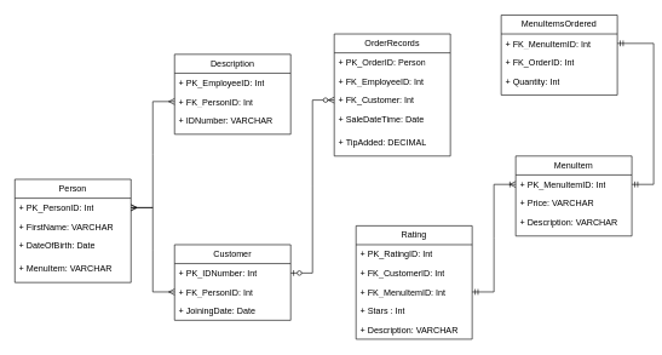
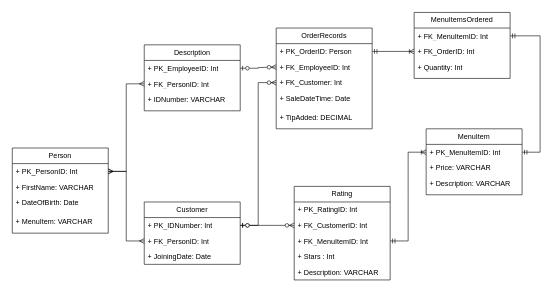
  <mxCell id="0" />
  <mxCell id="1" parent="0" />
  <mxCell id="2" value="Description" style="swimlane;fontStyle=0;childLayout=stackLayout;horizontal=1;startSize=26;fillColor=none;horizontalStack=0;resizeParent=1;resizeParentMax=0;resizeLast=0;collapsible=1;marginBottom=0;whiteSpace=wrap;html=1;" parent="1" vertex="1"><mxGeometry x="240" y="74" width="160" height="110" as="geometry" /></mxCell>
  <mxCell id="3" value="+ PK_EmployeeID: Int" style="text;strokeColor=none;fillColor=none;align=left;verticalAlign=top;spacingLeft=4;spacingRight=4;overflow=hidden;rotatable=0;points=[[0,0.5],[1,0.5]];portConstraint=eastwest;whiteSpace=wrap;html=1;" parent="2" vertex="1"><mxGeometry y="26" width="160" height="26" as="geometry" /></mxCell>
  <mxCell id="4" value="+ FK_PersonID: Int" style="text;strokeColor=none;fillColor=none;align=left;verticalAlign=top;spacingLeft=4;spacingRight=4;overflow=hidden;rotatable=0;points=[[0,0.5],[1,0.5]];portConstraint=eastwest;whiteSpace=wrap;html=1;" parent="2" vertex="1"><mxGeometry y="52" width="160" height="26" as="geometry" /></mxCell>
  <mxCell id="5" value="+ IDNumber: VARCHAR" style="text;strokeColor=none;fillColor=none;align=left;verticalAlign=top;spacingLeft=4;spacingRight=4;overflow=hidden;rotatable=0;points=[[0,0.5],[1,0.5]];portConstraint=eastwest;whiteSpace=wrap;html=1;" parent="2" vertex="1"><mxGeometry y="78" width="160" height="32" as="geometry" /></mxCell>
  <mxCell id="6" value="OrderRecords" style="swimlane;fontStyle=0;childLayout=stackLayout;horizontal=1;startSize=26;fillColor=none;horizontalStack=0;resizeParent=1;resizeParentMax=0;resizeLast=0;collapsible=1;marginBottom=0;whiteSpace=wrap;html=1;" parent="1" vertex="1"><mxGeometry x="460" y="46" width="160" height="168" as="geometry" /></mxCell>
  <mxCell id="7" value="+ PK_OrderID: Person" style="text;strokeColor=none;fillColor=none;align=left;verticalAlign=top;spacingLeft=4;spacingRight=4;overflow=hidden;rotatable=0;points=[[0,0.5],[1,0.5]];portConstraint=eastwest;whiteSpace=wrap;html=1;" parent="6" vertex="1"><mxGeometry y="26" width="160" height="26" as="geometry" /></mxCell>
  <mxCell id="8" value="+ FK_EmployeeID: Int" style="text;strokeColor=none;fillColor=none;align=left;verticalAlign=top;spacingLeft=4;spacingRight=4;overflow=hidden;rotatable=0;points=[[0,0.5],[1,0.5]];portConstraint=eastwest;whiteSpace=wrap;html=1;" parent="6" vertex="1"><mxGeometry y="52" width="160" height="26" as="geometry" /></mxCell>
  <mxCell id="9" value="+ FK_Customer: Int" style="text;strokeColor=none;fillColor=none;align=left;verticalAlign=top;spacingLeft=4;spacingRight=4;overflow=hidden;rotatable=0;points=[[0,0.5],[1,0.5]];portConstraint=eastwest;whiteSpace=wrap;html=1;" parent="6" vertex="1"><mxGeometry y="78" width="160" height="26" as="geometry" /></mxCell>
  <mxCell id="10" value="+&amp;nbsp;SaleDateTime: Date" style="text;strokeColor=none;fillColor=none;align=left;verticalAlign=top;spacingLeft=4;spacingRight=4;overflow=hidden;rotatable=0;points=[[0,0.5],[1,0.5]];portConstraint=eastwest;whiteSpace=wrap;html=1;" parent="6" vertex="1"><mxGeometry y="104" width="160" height="32" as="geometry" /></mxCell>
  <mxCell id="11" value="+&amp;nbsp;TipAdded: DECIMAL" style="text;strokeColor=none;fillColor=none;align=left;verticalAlign=top;spacingLeft=4;spacingRight=4;overflow=hidden;rotatable=0;points=[[0,0.5],[1,0.5]];portConstraint=eastwest;whiteSpace=wrap;html=1;" parent="6" vertex="1"><mxGeometry y="136" width="160" height="32" as="geometry" /></mxCell>
  <mxCell id="12" value="MenuItem" style="swimlane;fontStyle=0;childLayout=stackLayout;horizontal=1;startSize=26;fillColor=none;horizontalStack=0;resizeParent=1;resizeParentMax=0;resizeLast=0;collapsible=1;marginBottom=0;whiteSpace=wrap;html=1;" parent="1" vertex="1"><mxGeometry x="710" y="214" width="160" height="110" as="geometry" /></mxCell>
  <mxCell id="13" value="+ PK_MenuItemID: Int" style="text;strokeColor=none;fillColor=none;align=left;verticalAlign=top;spacingLeft=4;spacingRight=4;overflow=hidden;rotatable=0;points=[[0,0.5],[1,0.5]];portConstraint=eastwest;whiteSpace=wrap;html=1;" parent="12" vertex="1"><mxGeometry y="26" width="160" height="26" as="geometry" /></mxCell>
  <mxCell id="14" value="+ Price: VARCHAR" style="text;strokeColor=none;fillColor=none;align=left;verticalAlign=top;spacingLeft=4;spacingRight=4;overflow=hidden;rotatable=0;points=[[0,0.5],[1,0.5]];portConstraint=eastwest;whiteSpace=wrap;html=1;" parent="12" vertex="1"><mxGeometry y="52" width="160" height="26" as="geometry" /></mxCell>
  <mxCell id="15" value="+&amp;nbsp;Description: VARCHAR" style="text;strokeColor=none;fillColor=none;align=left;verticalAlign=top;spacingLeft=4;spacingRight=4;overflow=hidden;rotatable=0;points=[[0,0.5],[1,0.5]];portConstraint=eastwest;whiteSpace=wrap;html=1;" parent="12" vertex="1"><mxGeometry y="78" width="160" height="32" as="geometry" /></mxCell>
  <mxCell id="16" value="MenuItemsOrdered" style="swimlane;fontStyle=0;childLayout=stackLayout;horizontal=1;startSize=26;fillColor=none;horizontalStack=0;resizeParent=1;resizeParentMax=0;resizeLast=0;collapsible=1;marginBottom=0;whiteSpace=wrap;html=1;" parent="1" vertex="1"><mxGeometry x="690" y="20" width="160" height="110" as="geometry" /></mxCell>
  <mxCell id="17" value="+ FK_MenuItemID: Int&amp;nbsp;" style="text;strokeColor=none;fillColor=none;align=left;verticalAlign=top;spacingLeft=4;spacingRight=4;overflow=hidden;rotatable=0;points=[[0,0.5],[1,0.5]];portConstraint=eastwest;whiteSpace=wrap;html=1;" parent="16" vertex="1"><mxGeometry y="26" width="160" height="26" as="geometry" /></mxCell>
  <mxCell id="18" value="+ FK_OrderID: Int" style="text;strokeColor=none;fillColor=none;align=left;verticalAlign=top;spacingLeft=4;spacingRight=4;overflow=hidden;rotatable=0;points=[[0,0.5],[1,0.5]];portConstraint=eastwest;whiteSpace=wrap;html=1;" parent="16" vertex="1"><mxGeometry y="52" width="160" height="26" as="geometry" /></mxCell>
  <mxCell id="19" value="+ Quantity: Int" style="text;strokeColor=none;fillColor=none;align=left;verticalAlign=top;spacingLeft=4;spacingRight=4;overflow=hidden;rotatable=0;points=[[0,0.5],[1,0.5]];portConstraint=eastwest;whiteSpace=wrap;html=1;" parent="16" vertex="1"><mxGeometry y="78" width="160" height="32" as="geometry" /></mxCell>
  <mxCell id="20" value="Customer" style="swimlane;fontStyle=0;childLayout=stackLayout;horizontal=1;startSize=26;fillColor=none;horizontalStack=0;resizeParent=1;resizeParentMax=0;resizeLast=0;collapsible=1;marginBottom=0;whiteSpace=wrap;html=1;" parent="1" vertex="1"><mxGeometry x="240" y="336" width="160" height="104" as="geometry" /></mxCell>
  <mxCell id="21" value="+ PK_IDNumber: Int" style="text;strokeColor=none;fillColor=none;align=left;verticalAlign=top;spacingLeft=4;spacingRight=4;overflow=hidden;rotatable=0;points=[[0,0.5],[1,0.5]];portConstraint=eastwest;whiteSpace=wrap;html=1;" parent="20" vertex="1"><mxGeometry y="26" width="160" height="26" as="geometry" /></mxCell>
  <mxCell id="22" value="+ FK_PersonID: Int" style="text;strokeColor=none;fillColor=none;align=left;verticalAlign=top;spacingLeft=4;spacingRight=4;overflow=hidden;rotatable=0;points=[[0,0.5],[1,0.5]];portConstraint=eastwest;whiteSpace=wrap;html=1;" parent="20" vertex="1"><mxGeometry y="52" width="160" height="26" as="geometry" /></mxCell>
  <mxCell id="23" value="+ JoiningDate: Date" style="text;strokeColor=none;fillColor=none;align=left;verticalAlign=top;spacingLeft=4;spacingRight=4;overflow=hidden;rotatable=0;points=[[0,0.5],[1,0.5]];portConstraint=eastwest;whiteSpace=wrap;html=1;" parent="20" vertex="1"><mxGeometry y="78" width="160" height="26" as="geometry" /></mxCell>
  <mxCell id="24" value="Person" style="swimlane;fontStyle=0;childLayout=stackLayout;horizontal=1;startSize=26;fillColor=none;horizontalStack=0;resizeParent=1;resizeParentMax=0;resizeLast=0;collapsible=1;marginBottom=0;whiteSpace=wrap;html=1;" parent="1" vertex="1"><mxGeometry x="20" y="246" width="160" height="142" as="geometry" /></mxCell>
  <mxCell id="25" value="+ PK_PersonID: Int" style="text;strokeColor=none;fillColor=none;align=left;verticalAlign=top;spacingLeft=4;spacingRight=4;overflow=hidden;rotatable=0;points=[[0,0.5],[1,0.5]];portConstraint=eastwest;whiteSpace=wrap;html=1;" parent="24" vertex="1"><mxGeometry y="26" width="160" height="26" as="geometry" /></mxCell>
  <mxCell id="26" value="+ FirstName: VARCHAR" style="text;strokeColor=none;fillColor=none;align=left;verticalAlign=top;spacingLeft=4;spacingRight=4;overflow=hidden;rotatable=0;points=[[0,0.5],[1,0.5]];portConstraint=eastwest;whiteSpace=wrap;html=1;" parent="24" vertex="1"><mxGeometry y="52" width="160" height="26" as="geometry" /></mxCell>
  <mxCell id="27" value="+ DateOfBirth: Date" style="text;strokeColor=none;fillColor=none;align=left;verticalAlign=top;spacingLeft=4;spacingRight=4;overflow=hidden;rotatable=0;points=[[0,0.5],[1,0.5]];portConstraint=eastwest;whiteSpace=wrap;html=1;" parent="24" vertex="1"><mxGeometry y="78" width="160" height="32" as="geometry" /></mxCell>
  <mxCell id="28" value="+ MenuItem: VARCHAR&lt;br&gt;" style="text;strokeColor=none;fillColor=none;align=left;verticalAlign=top;spacingLeft=4;spacingRight=4;overflow=hidden;rotatable=0;points=[[0,0.5],[1,0.5]];portConstraint=eastwest;whiteSpace=wrap;html=1;" parent="24" vertex="1"><mxGeometry y="110" width="160" height="32" as="geometry" /></mxCell>
  <mxCell id="29" value="Rating" style="swimlane;fontStyle=0;childLayout=stackLayout;horizontal=1;startSize=26;fillColor=none;horizontalStack=0;resizeParent=1;resizeParentMax=0;resizeLast=0;collapsible=1;marginBottom=0;whiteSpace=wrap;html=1;" parent="1" vertex="1"><mxGeometry x="490" y="310" width="160" height="156" as="geometry" /></mxCell>
  <mxCell id="30" value="+ PK_RatingID: Int" style="text;strokeColor=none;fillColor=none;align=left;verticalAlign=top;spacingLeft=4;spacingRight=4;overflow=hidden;rotatable=0;points=[[0,0.5],[1,0.5]];portConstraint=eastwest;whiteSpace=wrap;html=1;" parent="29" vertex="1"><mxGeometry y="26" width="160" height="26" as="geometry" /></mxCell>
  <mxCell id="31" value="+ FK_CustomerID: Int" style="text;strokeColor=none;fillColor=none;align=left;verticalAlign=top;spacingLeft=4;spacingRight=4;overflow=hidden;rotatable=0;points=[[0,0.5],[1,0.5]];portConstraint=eastwest;whiteSpace=wrap;html=1;" parent="29" vertex="1"><mxGeometry y="52" width="160" height="26" as="geometry" /></mxCell>
  <mxCell id="32" value="+ FK_MenuItemID: Int" style="text;strokeColor=none;fillColor=none;align=left;verticalAlign=top;spacingLeft=4;spacingRight=4;overflow=hidden;rotatable=0;points=[[0,0.5],[1,0.5]];portConstraint=eastwest;whiteSpace=wrap;html=1;" parent="29" vertex="1"><mxGeometry y="78" width="160" height="26" as="geometry" /></mxCell>
  <mxCell id="33" value="+ Stars : Int" style="text;strokeColor=none;fillColor=none;align=left;verticalAlign=top;spacingLeft=4;spacingRight=4;overflow=hidden;rotatable=0;points=[[0,0.5],[1,0.5]];portConstraint=eastwest;whiteSpace=wrap;html=1;" parent="29" vertex="1"><mxGeometry y="104" width="160" height="26" as="geometry" /></mxCell>
  <mxCell id="34" value="+ Description: VARCHAR" style="text;strokeColor=none;fillColor=none;align=left;verticalAlign=top;spacingLeft=4;spacingRight=4;overflow=hidden;rotatable=0;points=[[0,0.5],[1,0.5]];portConstraint=eastwest;whiteSpace=wrap;html=1;" parent="29" vertex="1"><mxGeometry y="130" width="160" height="26" as="geometry" /></mxCell>
  <mxCell id="35" value="" style="edgeStyle=entityRelationEdgeStyle;fontSize=12;html=1;endArrow=ERmany;startArrow=ERmany;rounded=0;exitX=1;exitY=0.5;exitDx=0;exitDy=0;entryX=0;entryY=0.5;entryDx=0;entryDy=0;" edge="1" parent="1" source="25" target="4"><mxGeometry width="100" height="100" relative="1" as="geometry"><mxPoint x="290" y="316" as="sourcePoint" /><mxPoint x="390" y="216" as="targetPoint" /></mxGeometry></mxCell>
  <mxCell id="36" value="" style="edgeStyle=entityRelationEdgeStyle;fontSize=12;html=1;endArrow=ERmany;startArrow=ERmany;rounded=0;exitX=1;exitY=0.5;exitDx=0;exitDy=0;entryX=0;entryY=0.5;entryDx=0;entryDy=0;" edge="1" parent="1" source="25" target="22"><mxGeometry width="100" height="100" relative="1" as="geometry"><mxPoint x="290" y="316" as="sourcePoint" /><mxPoint x="390" y="216" as="targetPoint" /></mxGeometry></mxCell>
+ <mxCell id="37" value="" style="edgeStyle=entityRelationEdgeStyle;fontSize=12;html=1;endArrow=ERzeroToMany;startArrow=ERzeroToOne;rounded=0;entryX=0;entryY=0.5;entryDx=0;entryDy=0;" edge="1" parent="1" source="3" target="8"><mxGeometry width="100" height="100" relative="1" as="geometry"><mxPoint x="420" y="326" as="sourcePoint" /><mxPoint x="520" y="226" as="targetPoint" /></mxGeometry></mxCell>
  <mxCell id="38" value="" style="edgeStyle=entityRelationEdgeStyle;fontSize=12;html=1;endArrow=ERzeroToMany;startArrow=ERzeroToOne;rounded=0;exitX=1;exitY=0.5;exitDx=0;exitDy=0;entryX=0;entryY=0.5;entryDx=0;entryDy=0;" edge="1" parent="1" source="21" target="9"><mxGeometry width="100" height="100" relative="1" as="geometry"><mxPoint x="420" y="366" as="sourcePoint" /><mxPoint x="520" y="266" as="targetPoint" /></mxGeometry></mxCell>
+ <mxCell id="39" value="" style="edgeStyle=entityRelationEdgeStyle;fontSize=12;html=1;endArrow=ERzeroToMany;startArrow=ERzeroToOne;rounded=0;exitX=1;exitY=0.5;exitDx=0;exitDy=0;entryX=0;entryY=0.5;entryDx=0;entryDy=0;" edge="1" parent="1" source="21" target="31"><mxGeometry width="100" height="100" relative="1" as="geometry"><mxPoint x="450" y="402" as="sourcePoint" /><mxPoint x="550" y="302" as="targetPoint" /></mxGeometry></mxCell>
+ <mxCell id="40" value="" style="edgeStyle=entityRelationEdgeStyle;fontSize=12;html=1;endArrow=ERoneToMany;startArrow=ERmandOne;rounded=0;entryX=0;entryY=0.5;entryDx=0;entryDy=0;" edge="1" parent="1" source="7" target="18"><mxGeometry width="100" height="100" relative="1" as="geometry"><mxPoint x="630" y="86" as="sourcePoint" /><mxPoint x="730" y="-14" as="targetPoint" /></mxGeometry></mxCell>
  <mxCell id="41" value="" style="edgeStyle=entityRelationEdgeStyle;fontSize=12;html=1;endArrow=ERmandOne;startArrow=ERmandOne;rounded=0;exitX=1;exitY=0.5;exitDx=0;exitDy=0;" edge="1" parent="1" source="17" target="13"><mxGeometry width="100" height="100" relative="1" as="geometry"><mxPoint x="870" y="196" as="sourcePoint" /><mxPoint x="930" y="146" as="targetPoint" /></mxGeometry></mxCell>
  <mxCell id="42" value="" style="edgeStyle=entityRelationEdgeStyle;fontSize=12;html=1;endArrow=ERoneToMany;startArrow=ERmandOne;rounded=0;exitX=1;exitY=0.5;exitDx=0;exitDy=0;entryX=0;entryY=0.5;entryDx=0;entryDy=0;" edge="1" parent="1" source="32" target="13"><mxGeometry width="100" height="100" relative="1" as="geometry"><mxPoint x="664" y="426" as="sourcePoint" /><mxPoint x="870" y="356" as="targetPoint" /><Array as="points"><mxPoint x="890" y="416" /></Array></mxGeometry></mxCell>
